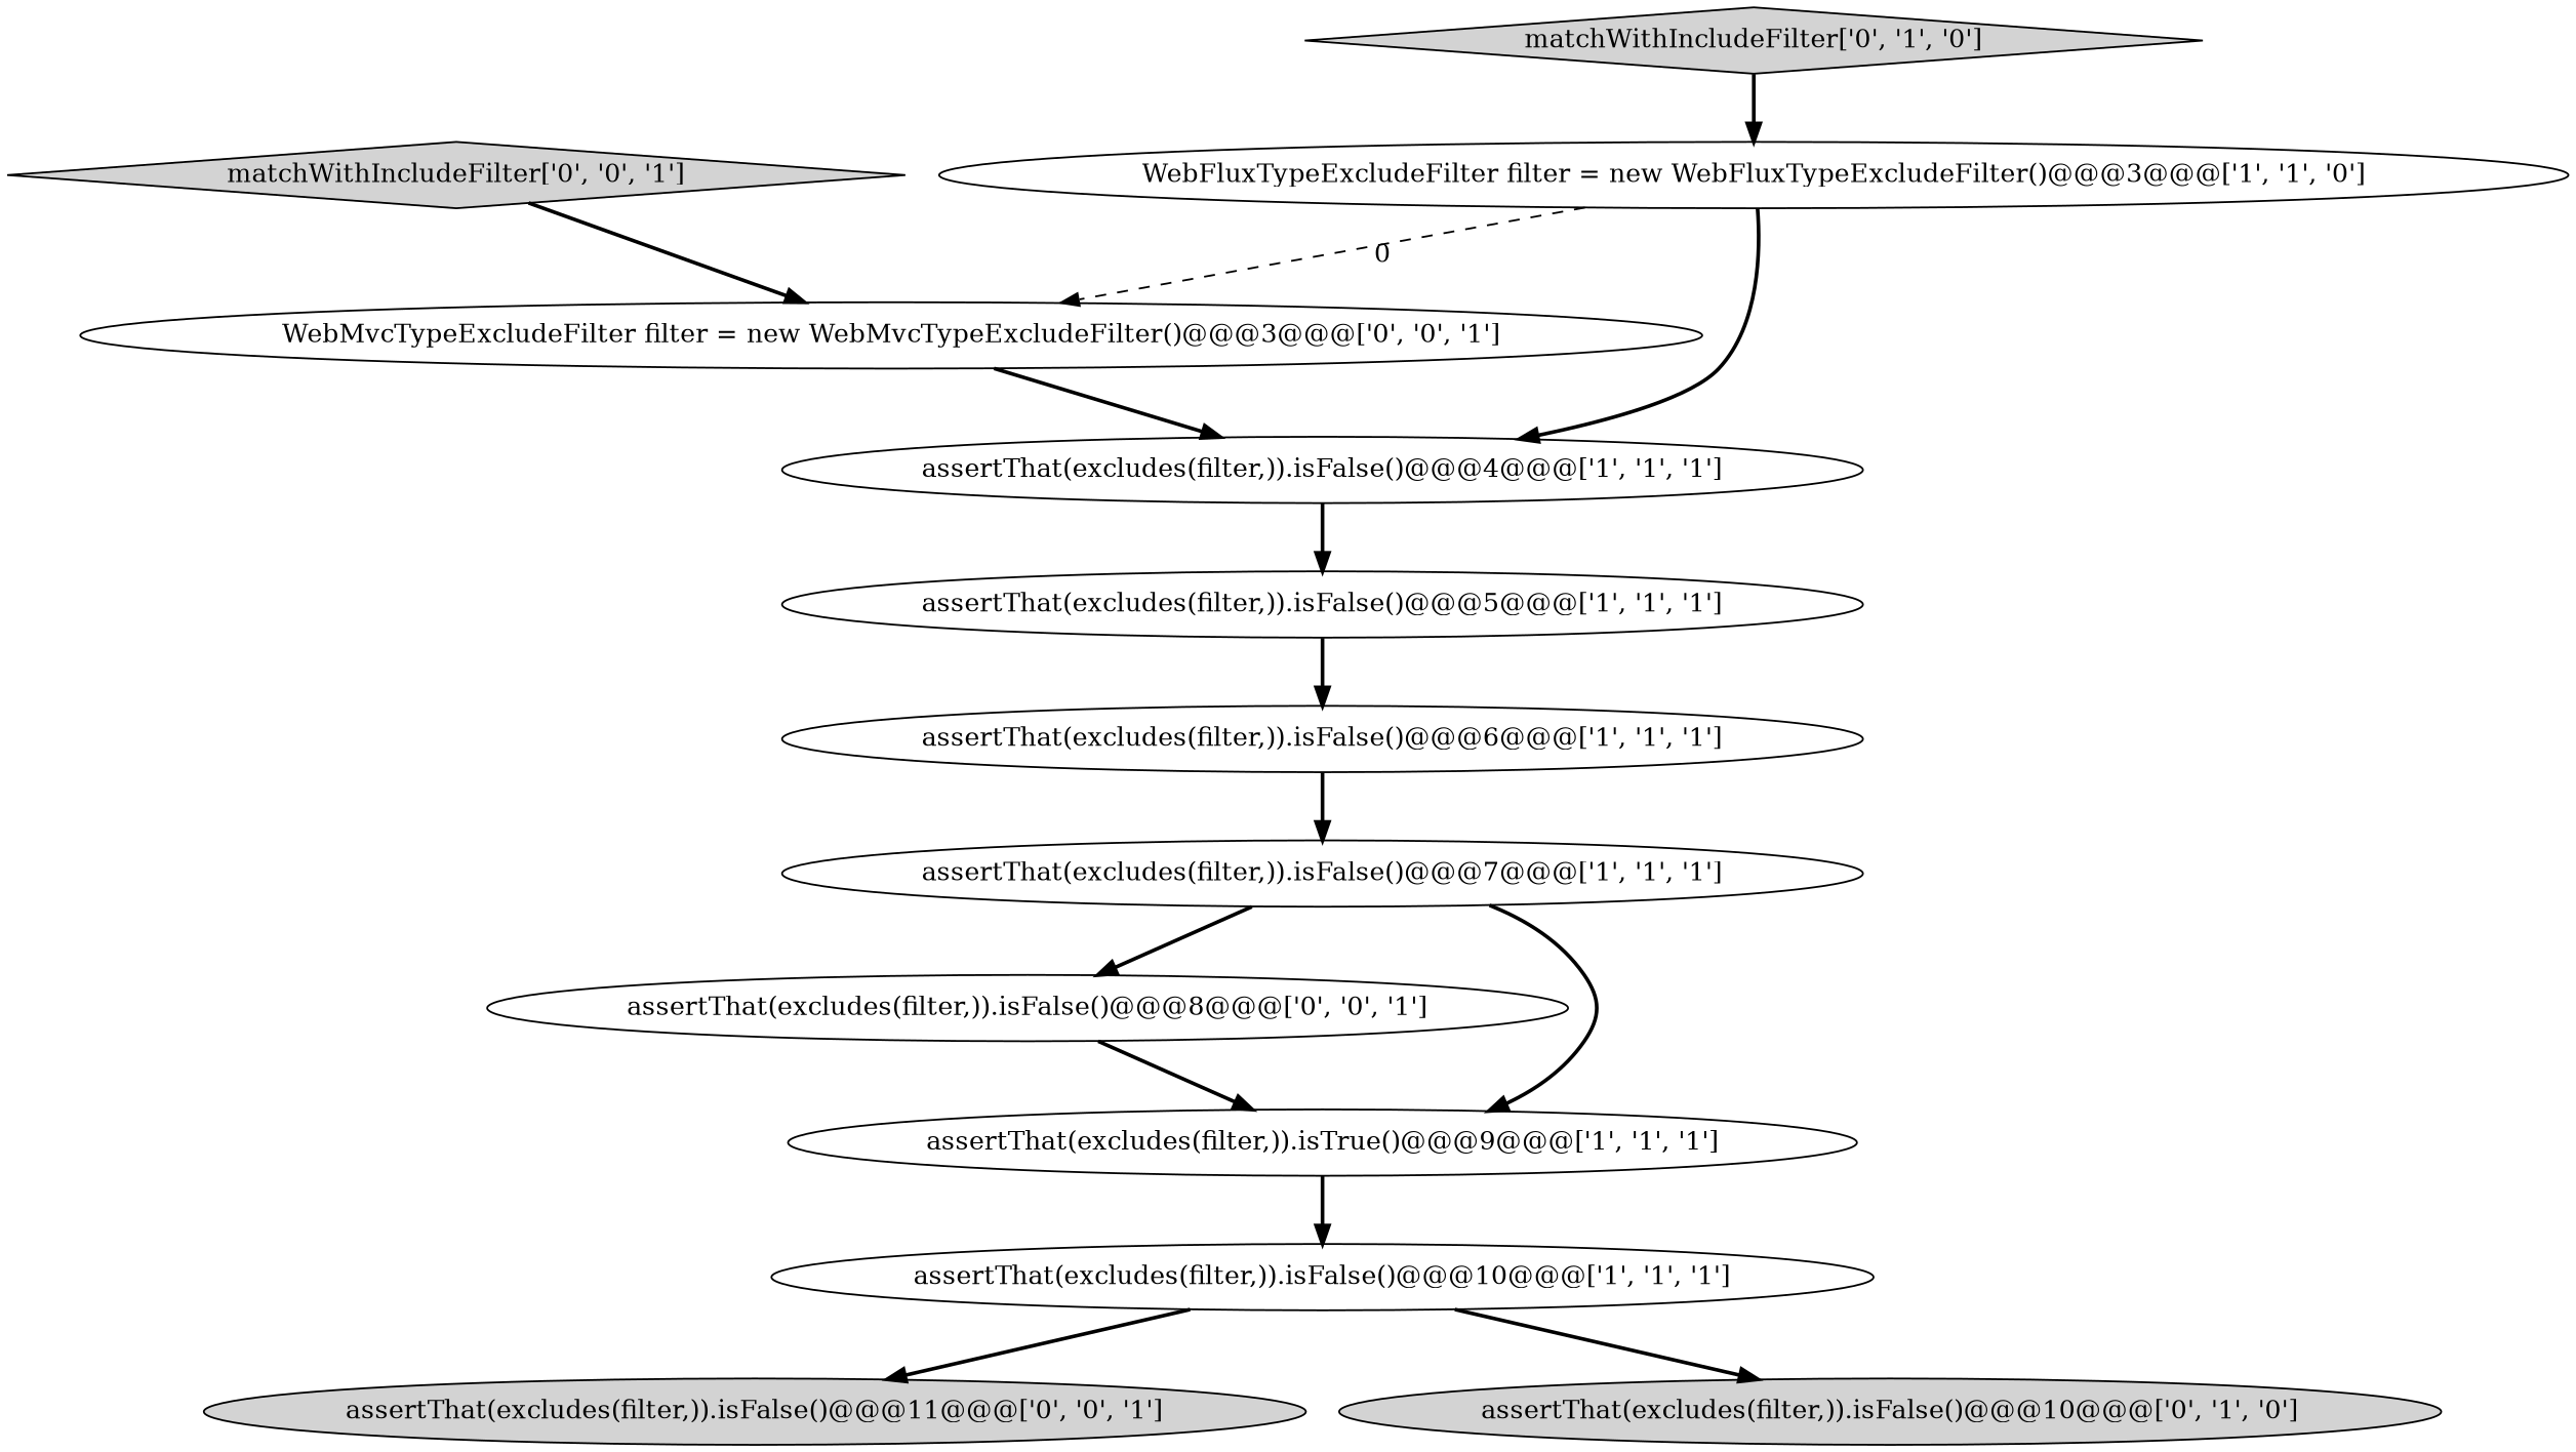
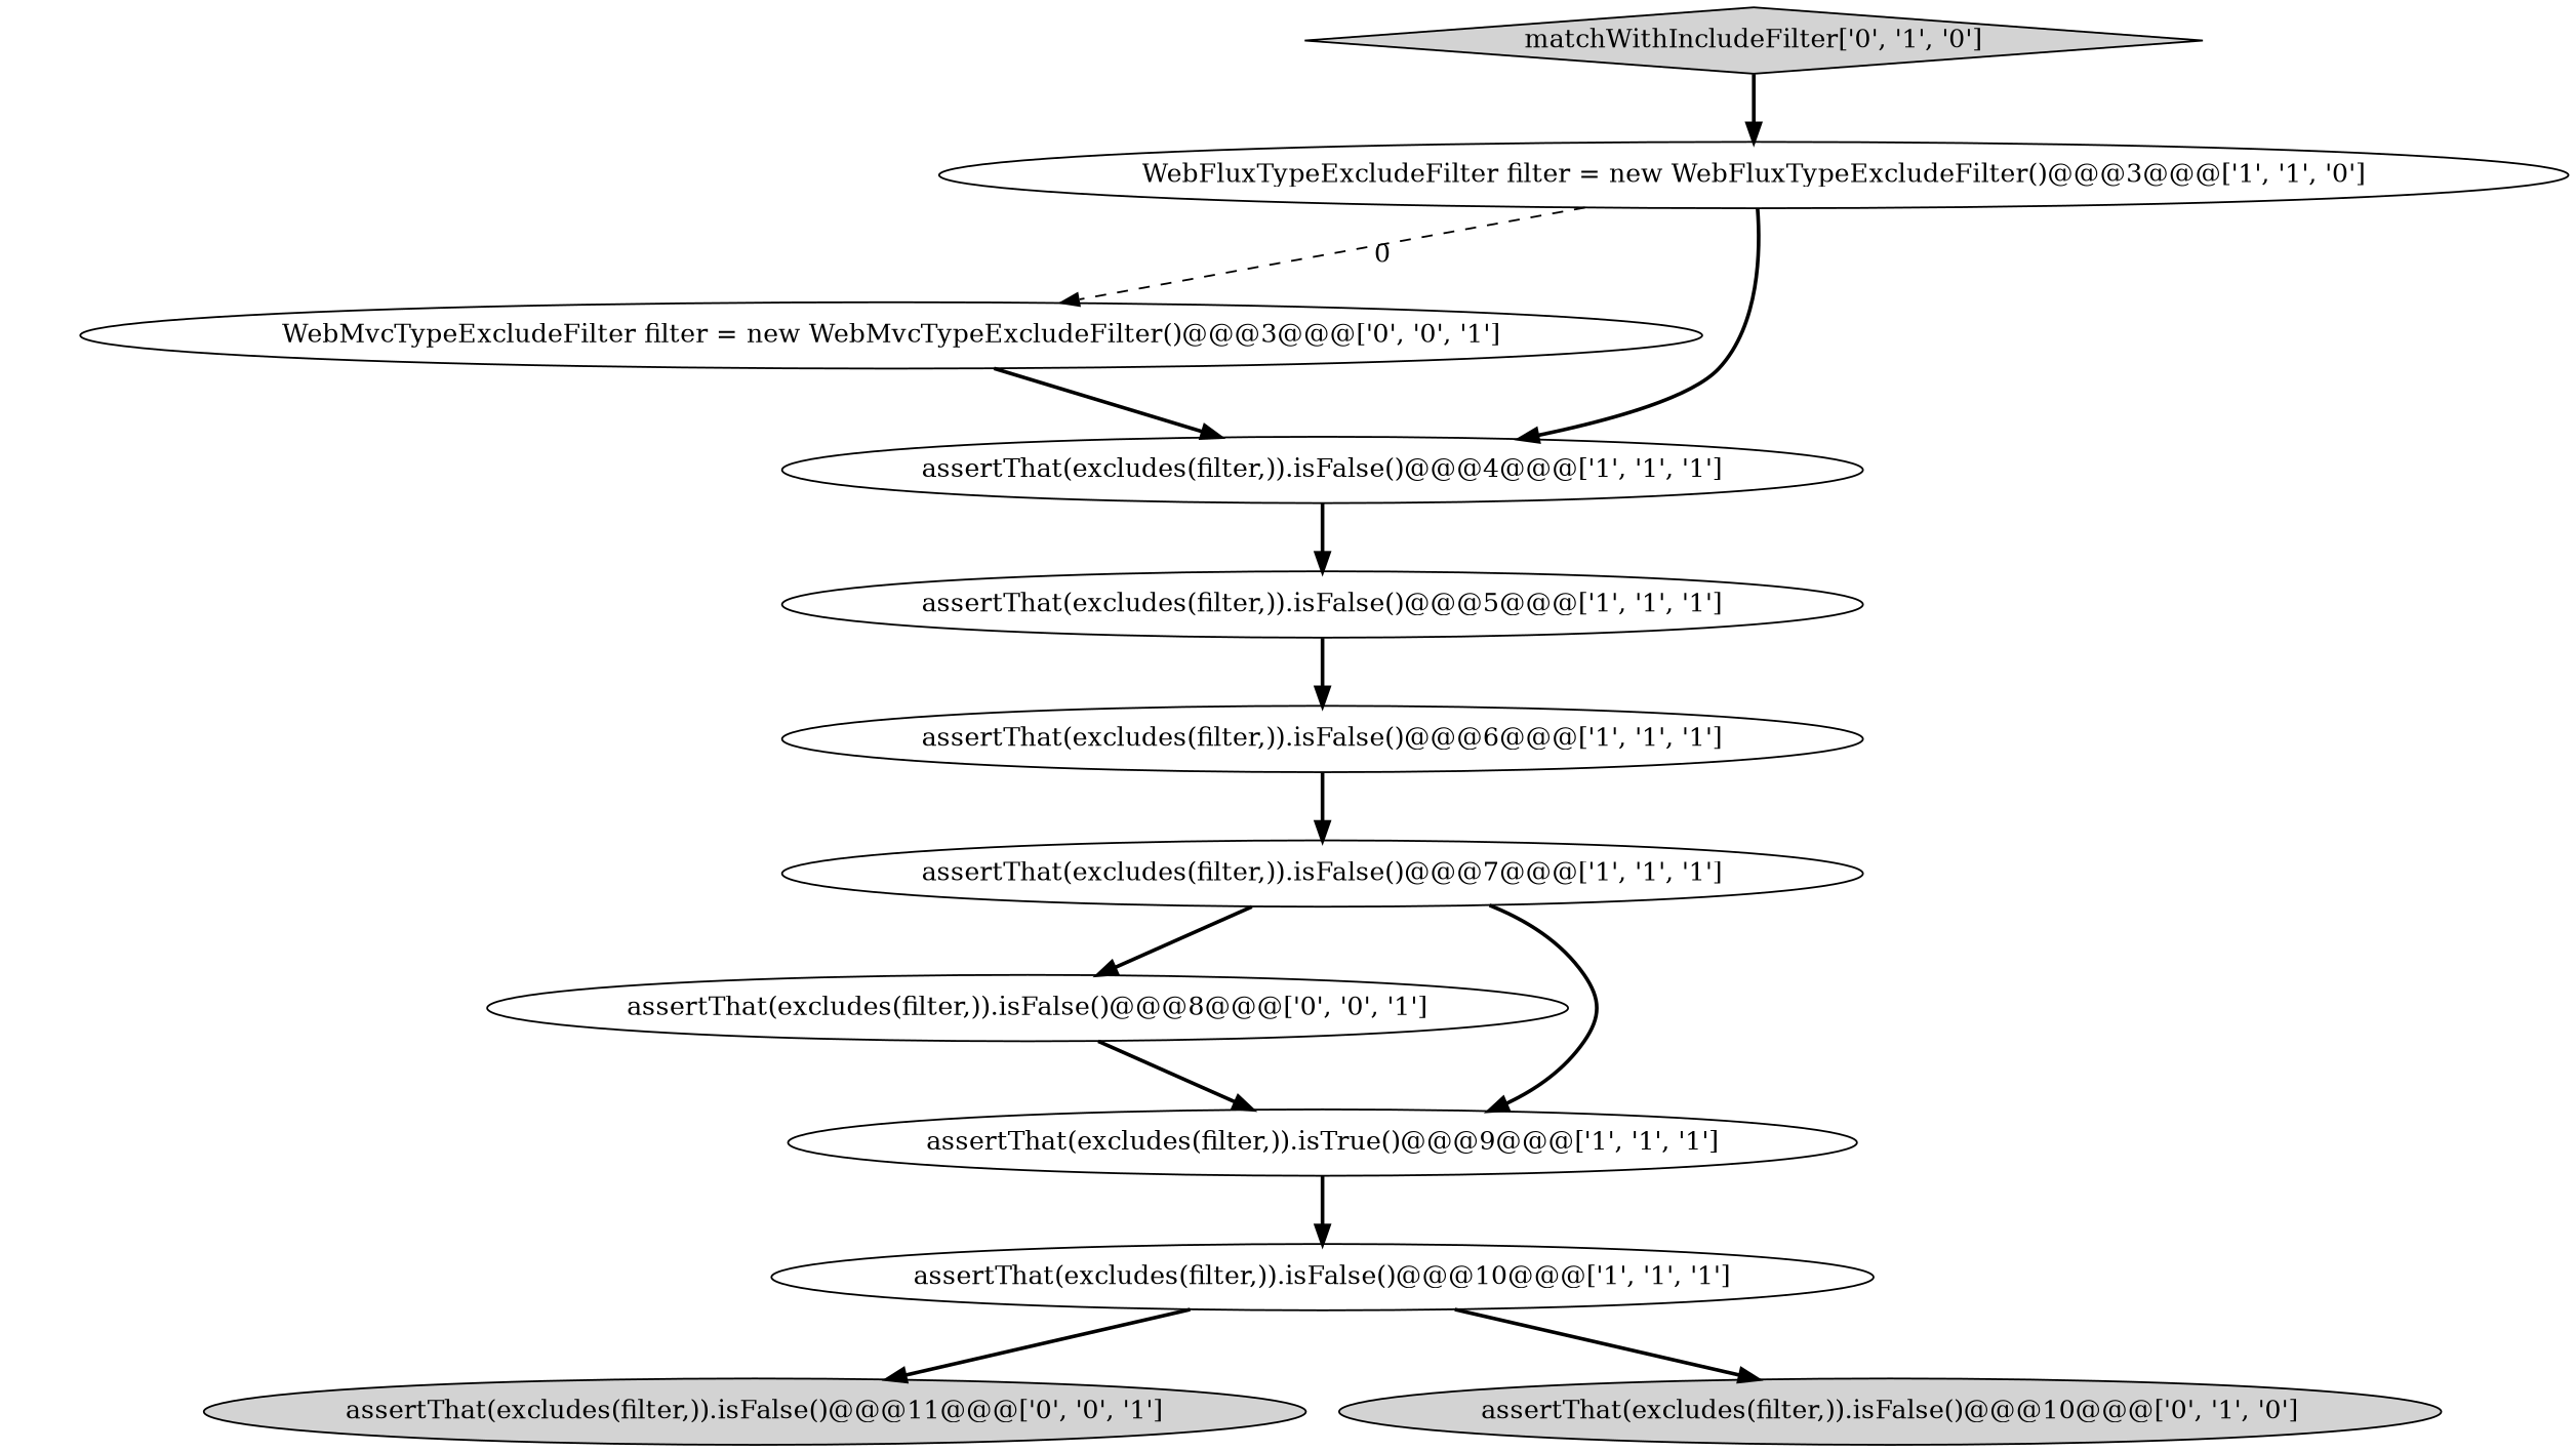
  digraph {
    node [fillcolor=white shape=ellipse style=filled]
    edge [style=bold]
    n1 [label="assertThat(excludes(filter,)).isFalse()@@@6@@@['1', '1', '1']"]
    n2 [label="assertThat(excludes(filter,)).isFalse()@@@7@@@['1', '1', '1']"]
    n3 [label="assertThat(excludes(filter,)).isFalse()@@@8@@@['0', '0', '1']"]
    n4 [label="assertThat(excludes(filter,)).isTrue()@@@9@@@['1', '1', '1']"]
-   n5 [fillcolor=lightgray label="matchWithIncludeFilter['0', '0', '1']" shape=diamond]
    n6 [label="WebMvcTypeExcludeFilter filter = new WebMvcTypeExcludeFilter()@@@3@@@['0', '0', '1']"]
    n7 [label="assertThat(excludes(filter,)).isFalse()@@@4@@@['1', '1', '1']"]
    n8 [label="assertThat(excludes(filter,)).isFalse()@@@5@@@['1', '1', '1']"]
    n9 [label="assertThat(excludes(filter,)).isFalse()@@@10@@@['1', '1', '1']"]
    n10 [fillcolor=lightgray label="assertThat(excludes(filter,)).isFalse()@@@11@@@['0', '0', '1']"]
    n11 [label="WebFluxTypeExcludeFilter filter = new WebFluxTypeExcludeFilter()@@@3@@@['1', '1', '0']"]
    n12 [fillcolor=lightgray label="assertThat(excludes(filter,)).isFalse()@@@10@@@['0', '1', '0']"]
    n13 [fillcolor=lightgray label="matchWithIncludeFilter['0', '1', '0']" shape=diamond]
    n1 -> n2
    n2 -> n3
    n2 -> n4
    n3 -> n4
    n4 -> n9
-   n5 -> n6
    n6 -> n7
    n7 -> n8
    n8 -> n1
    n9 -> n10
    n9 -> n12
    n11 -> n6 [label=0 style=dashed]
    n11 -> n7
    n13 -> n11
  }
